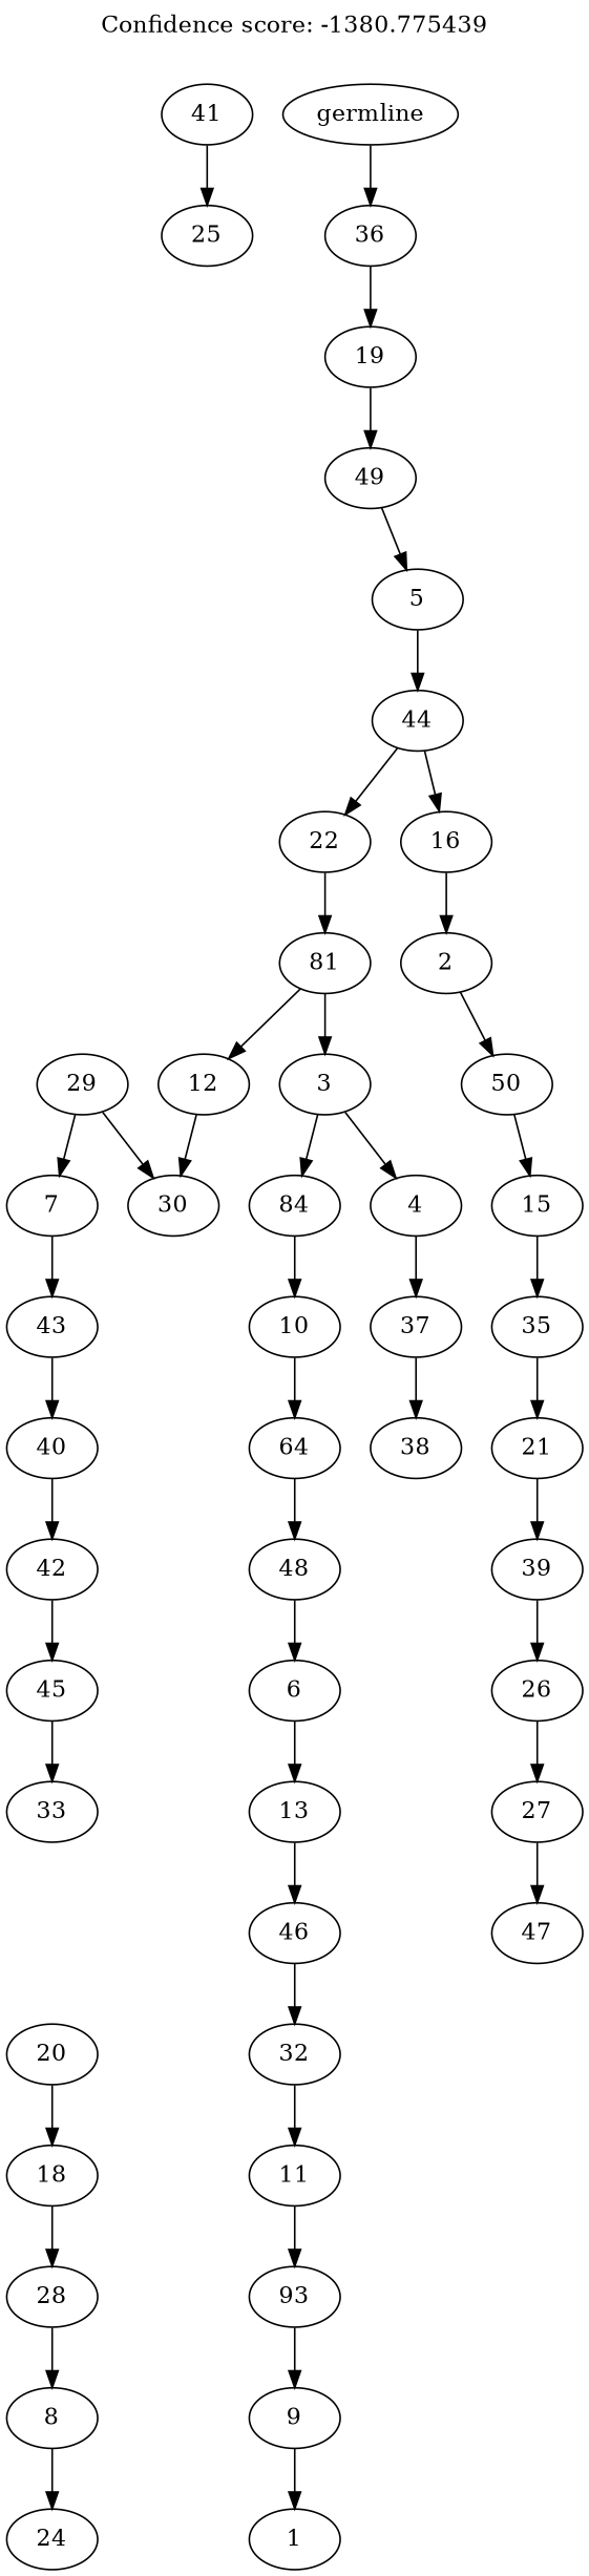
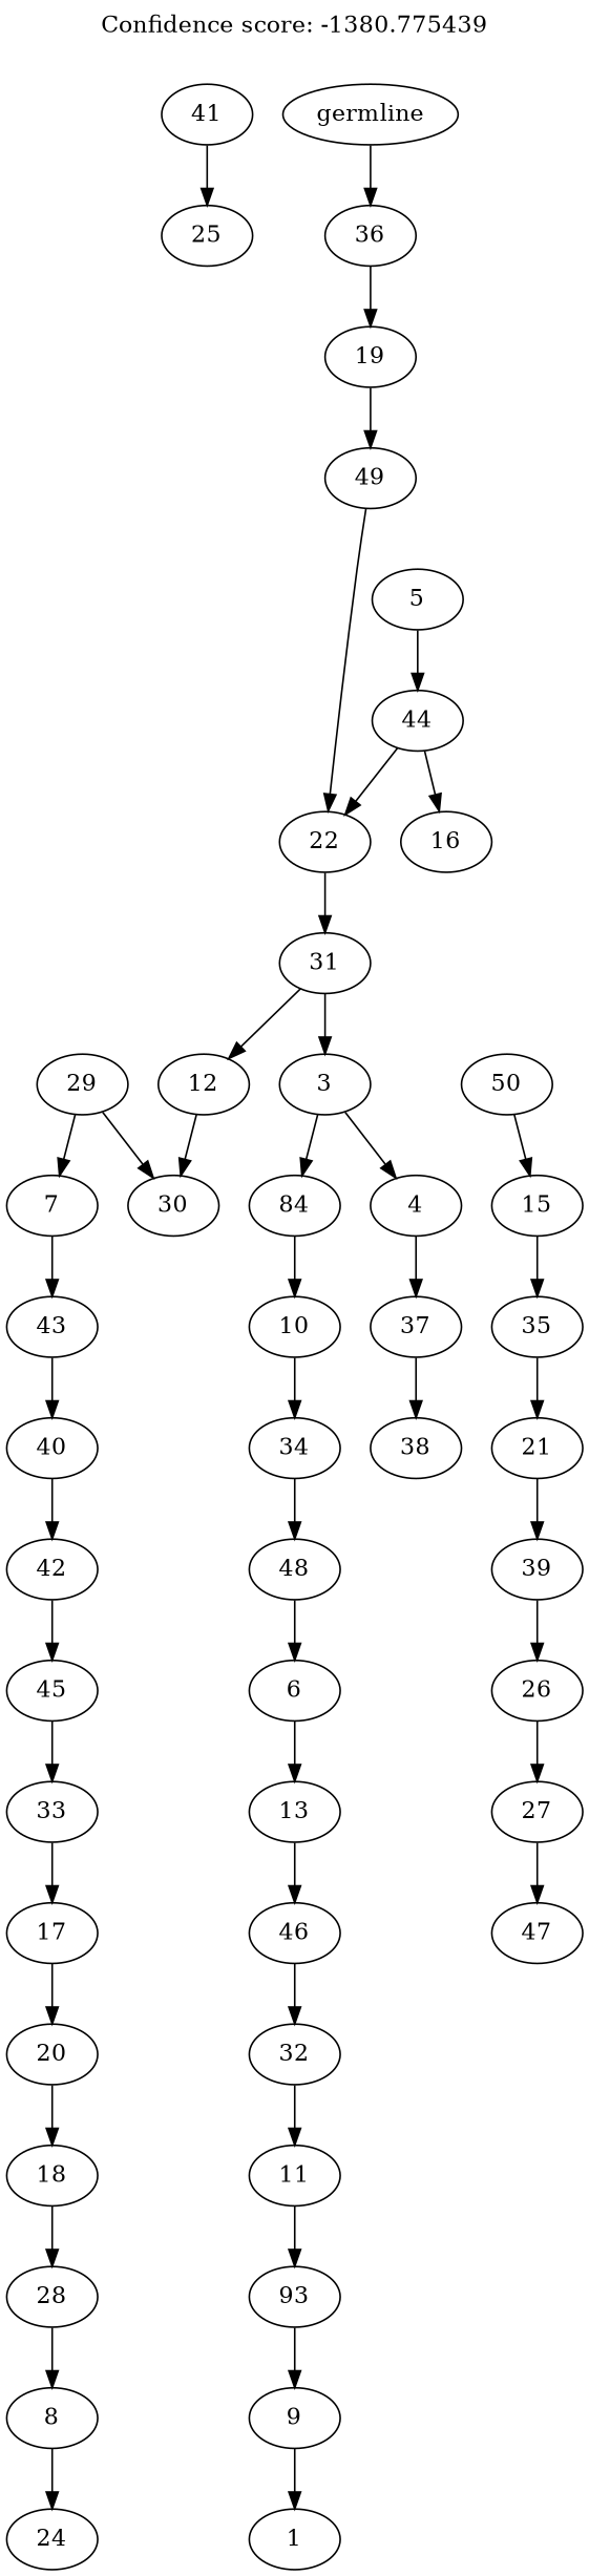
  digraph {
    label="Confidence score: -1380.775439"
    labelloc=t
    n1 [label=41]
    n2 [label=25]
    n3 [label=24]
    n4 [label=8]
    n5 [label=28]
    n6 [label=18]
    n7 [label=20]
+   n8 [label=17]
    n9 [label=33]
    n10 [label=45]
    n11 [label=42]
    n12 [label=40]
    n13 [label=43]
    n14 [label=7]
    n15 [label=29]
    n16 [label=30]
    n17 [label=12]
    n18 [label=9]
    n19 [label=1]
    n20 [label=93]
    n21 [label=11]
    n22 [label=32]
    n23 [label=46]
    n24 [label=13]
    n25 [label=6]
    n26 [label=48]
-   n27 [label=64]
+   n27 [label=34]
    n28 [label=10]
    n29 [label=84]
    n30 [label=37]
    n31 [label=38]
    n32 [label=4]
    n33 [label=3]
-   n34 [label=81]
+   n34 [label=31]
    n35 [label=22]
    n36 [label=27]
    n37 [label=47]
    n38 [label=26]
    n39 [label=39]
    n40 [label=21]
    n41 [label=35]
    n42 [label=15]
    n43 [label=50]
-   n44 [label=2]
    n45 [label=16]
    n46 [label=44]
    n47 [label=5]
    n48 [label=49]
    n49 [label=19]
    n50 [label=36]
    n51 [label=germline]
    n1 -> n2
    n4 -> n3
    n5 -> n4
    n6 -> n5
    n7 -> n6
+   n8 -> n7
+   n9 -> n8
    n10 -> n9
    n11 -> n10
    n12 -> n11
    n13 -> n12
    n14 -> n13
    n15 -> n14
    n15 -> n16
    n17 -> n16
    n18 -> n19
    n20 -> n18
    n21 -> n20
    n22 -> n21
    n23 -> n22
    n24 -> n23
    n25 -> n24
    n26 -> n25
    n27 -> n26
    n28 -> n27
    n29 -> n28
    n30 -> n31
    n32 -> n30
    n33 -> n29
    n33 -> n32
    n34 -> n17
    n34 -> n33
    n35 -> n34
    n36 -> n37
    n38 -> n36
    n39 -> n38
    n40 -> n39
    n41 -> n40
    n42 -> n41
    n43 -> n42
-   n44 -> n43
-   n45 -> n44
    n46 -> n35
    n46 -> n45
    n47 -> n46
-   n48 -> n47
+   n48 -> n35
    n49 -> n48
    n50 -> n49
    n51 -> n50
  }
